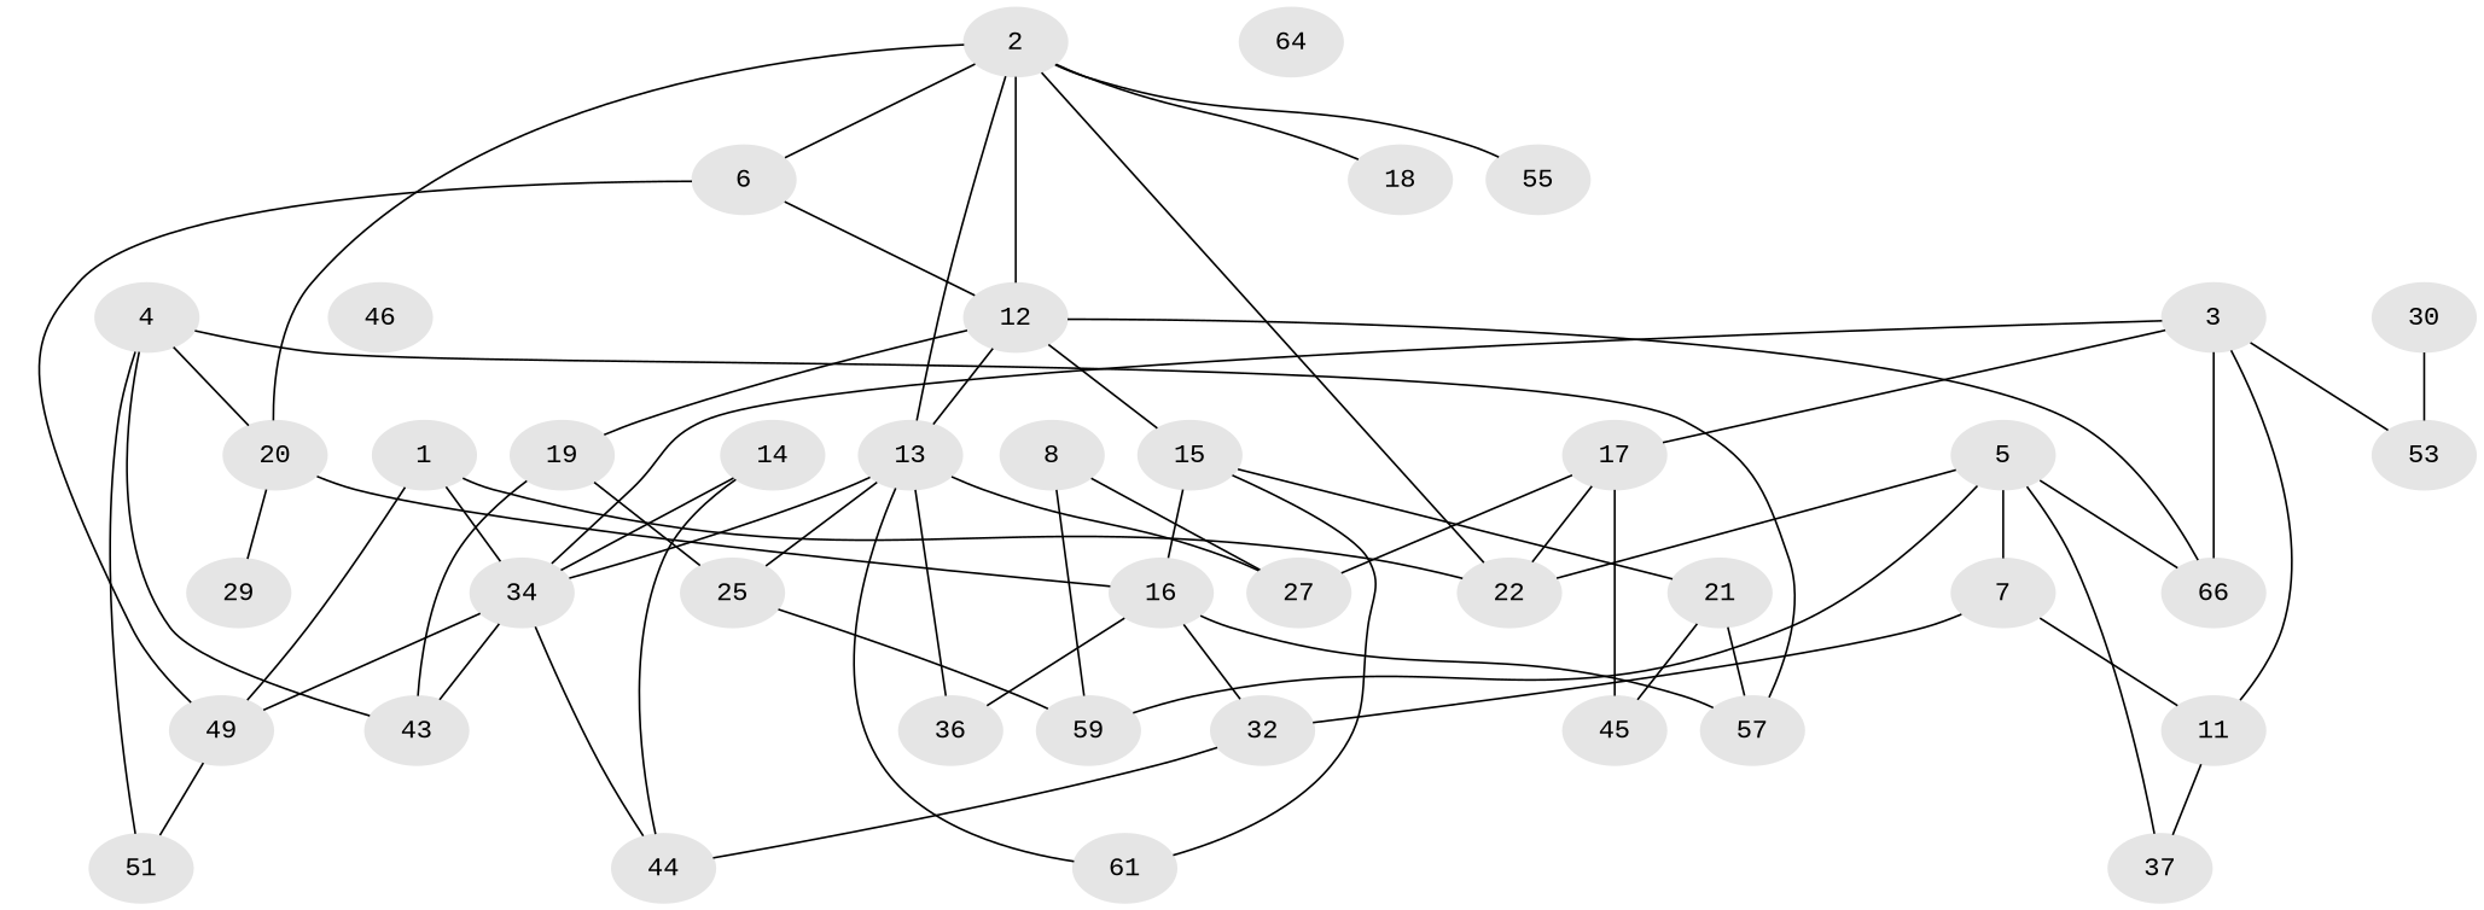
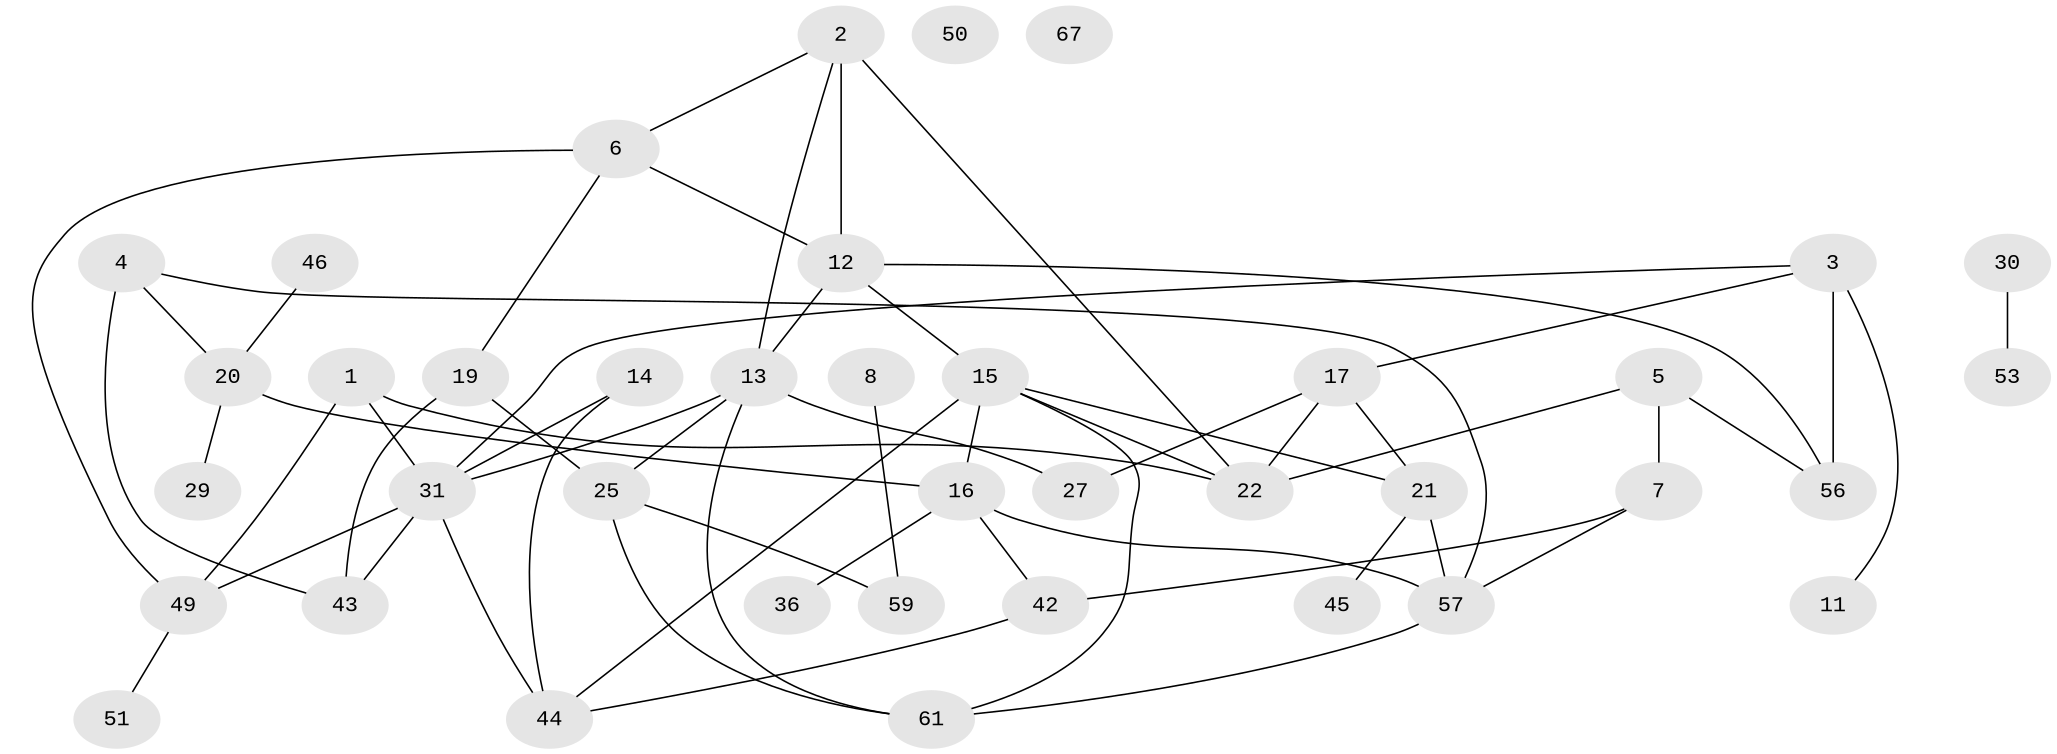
  graph {
    fontname="Liberation Mono"
    node [color=gray90 fontname="Liberation Mono" style=filled]
    edge [fontname="Liberation Mono"]
    1 [super="+26"]
    22 [super="+41"]
-   31 [super="+56" label=34]
+   31 [super="+56"]
    49
    43
    44 [super="+63"]
    51
    2 [super="+42"]
    6 [super="+9"]
    n10 [label=20]
    12 [super="+24"]
    13 [super="+20"]
-   18
-   55
    16 [super="+65"]
    29 [super="+52"]
-   66
+   66 [label=56]
    15 [super="+67"]
    19 [super="+28"]
    27 [super="+60"]
    25 [super="+34"]
    36
    61
    3 [super="+54"]
    11 [super="+39"]
    17
    53
-   37 [super="+58"]
    21 [super="+48"]
    4 [super="+47"]
    57 [super="+62"]
    5 [super="+23"]
    7 [super="+35"]
    59
-   32 [super="+38"]
+   32 [super="+38" label=42]
    8 [super="+45"]
    14
    n38 [label=45]
    30 [super="+68"]
    46
-   64
+   50
+   64 [label=67]
    1 -- 22
    1 -- 31
    1 -- 49
    31 -- 49
    31 -- 43
    31 -- 44
    49 -- 51
    2 -- 22
    2 -- 6
-   2 -- n10
+   46 -- n10
    2 -- 12
    2 -- 13
-   2 -- 18
-   2 -- 55
    6 -- 49
    6 -- 12
    n10 -- 16
    n10 -- 29
    12 -- 13
    12 -- 66
    12 -- 15
-   12 -- 19
+   6 -- 19
    13 -- 31
    13 -- 27
    13 -- 25
-   13 -- 36
    13 -- 61
    16 -- 36
    16 -- 57
    16 -- 32
+   15 -- 22
+   15 -- 44
    15 -- 16
    15 -- 61
    15 -- 21
    19 -- 43
    19 -- 25
+   25 -- 61
    25 -- 59
    3 -- 31
    3 -- 66
    3 -- 11
    3 -- 17
-   3 -- 53
-   11 -- 37
    17 -- 22
    17 -- 27
-   17 -- n38
+   17 -- 21
    21 -- 57
    21 -- n38
    4 -- 43
-   4 -- 51
    4 -- n10
    4 -- 57
+   57 -- 61
    5 -- 22
    5 -- 66
-   5 -- 37
    5 -- 7
-   5 -- 59
-   7 -- 11
+   7 -- 57
    7 -- 32 [weight=2]
    32 -- 44
-   8 -- 27
    8 -- 59
    14 -- 31
    14 -- 44
    30 -- 53
  }
